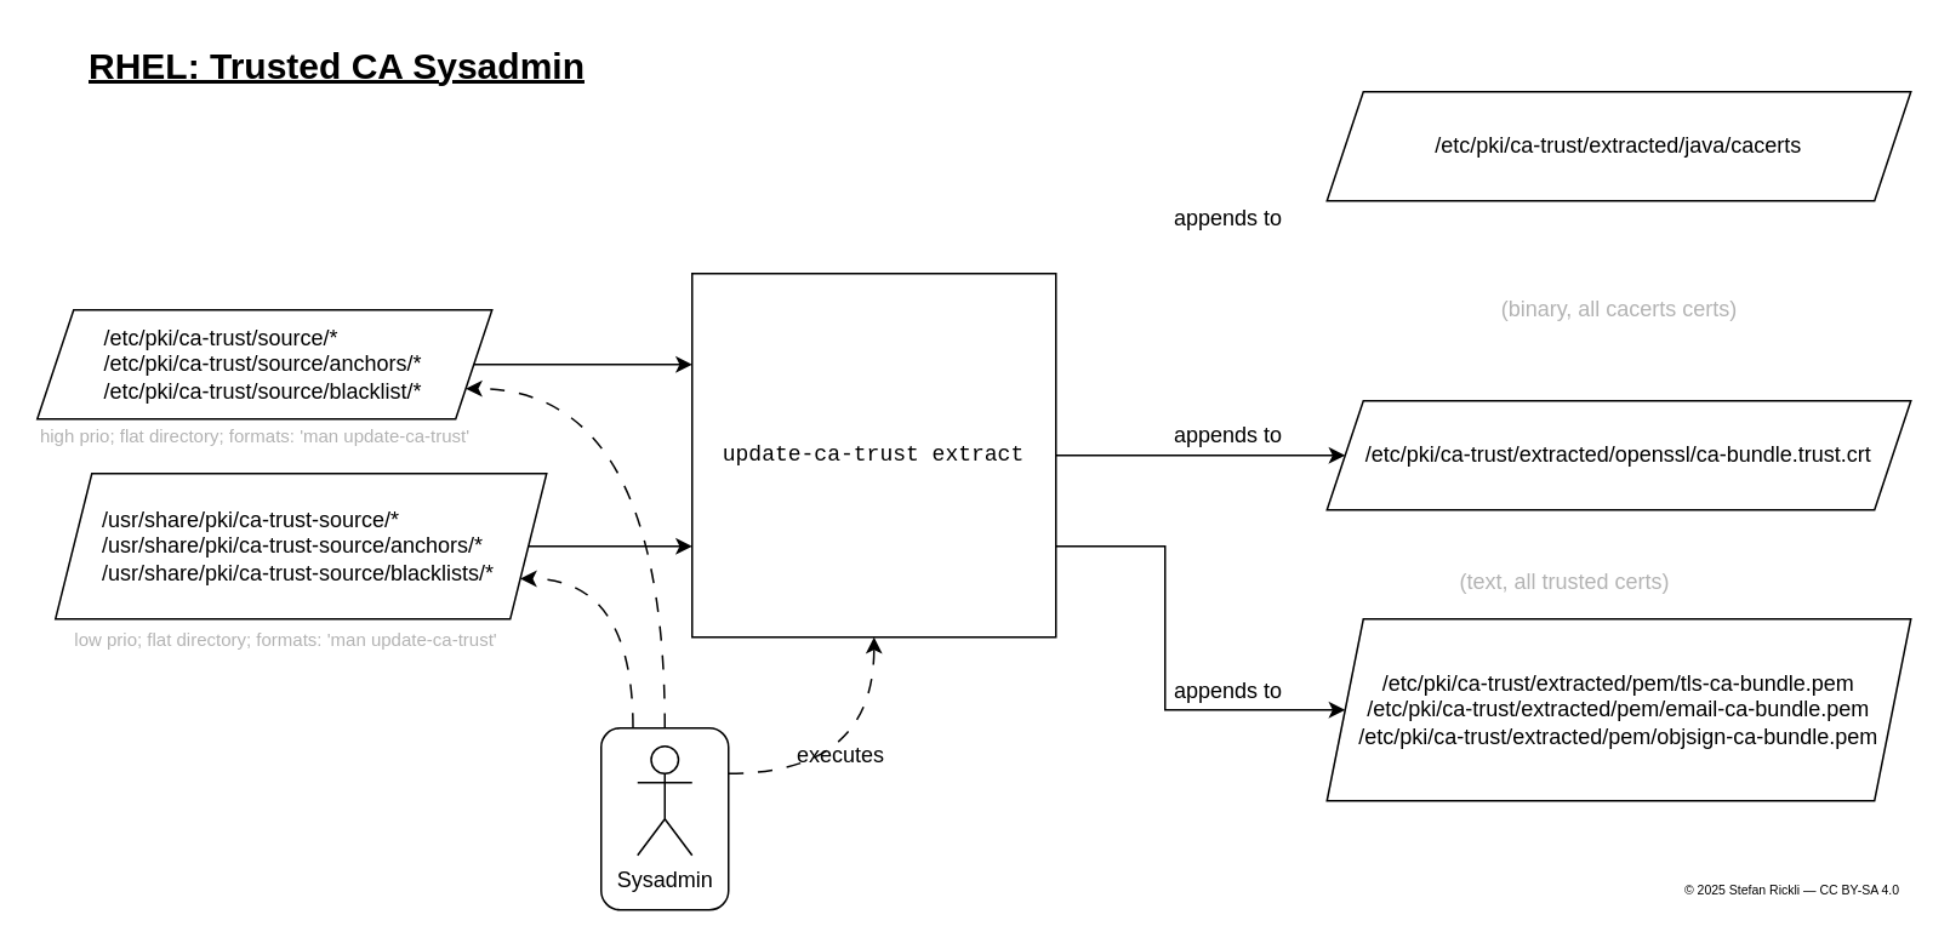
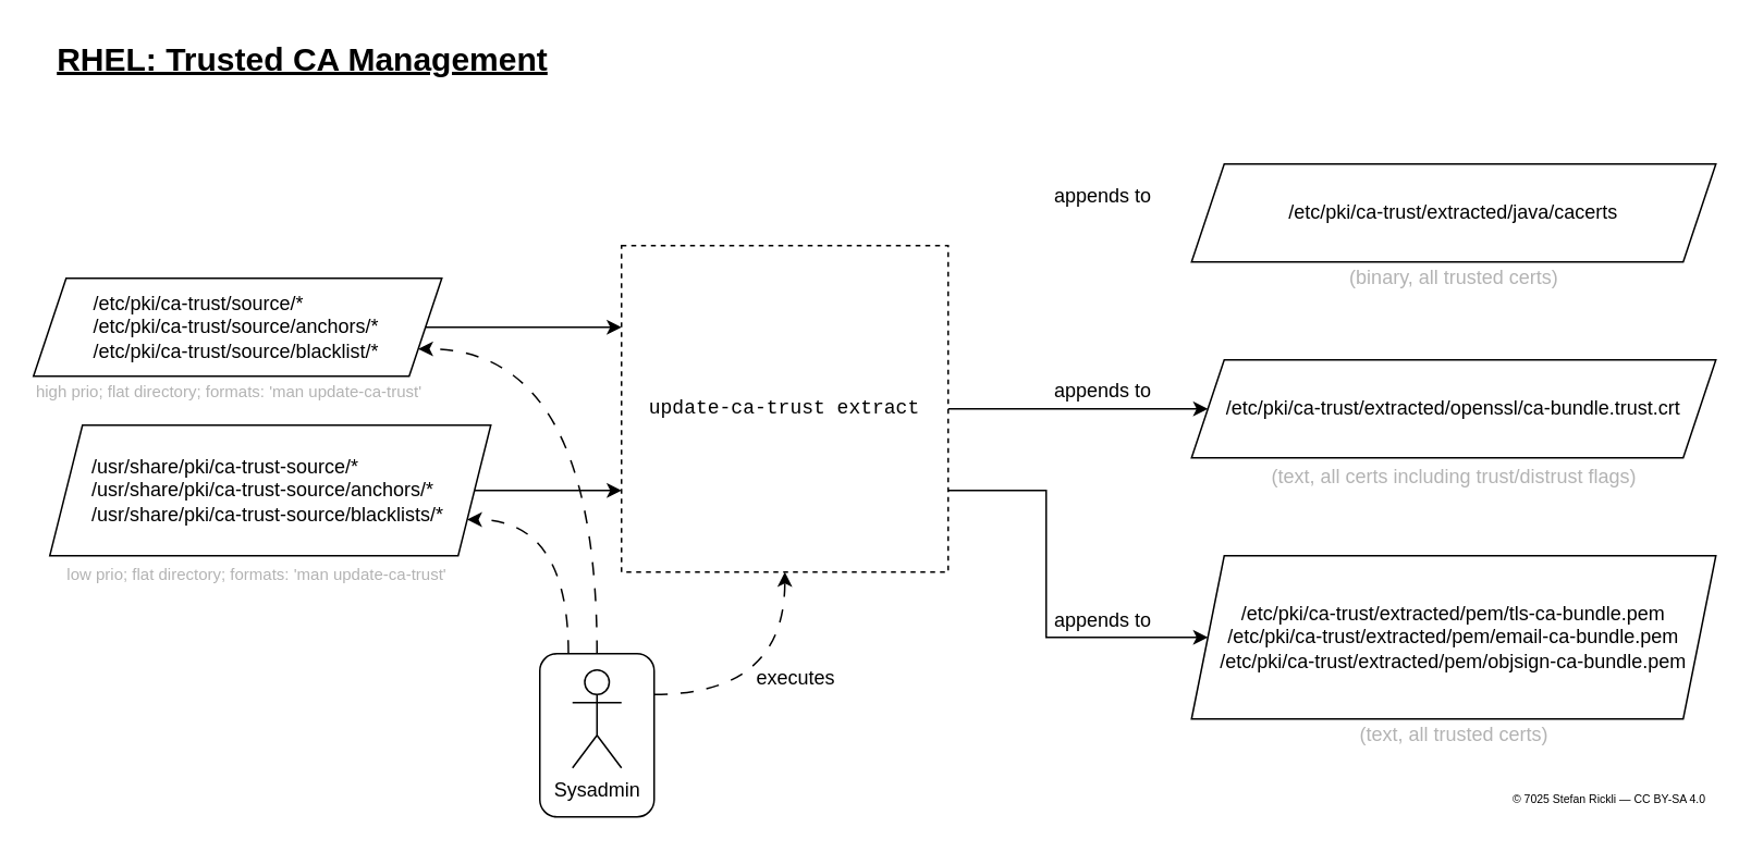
  <mxCell id="0" />
  <mxCell id="1" parent="0" />
  <mxCell id="2" style="edgeStyle=orthogonalEdgeStyle;rounded=0;orthogonalLoop=1;jettySize=auto;html=1;exitX=1;exitY=0.5;exitDx=0;exitDy=0;entryX=0;entryY=0.5;entryDx=0;entryDy=0;" parent="1" source="4" target="10" edge="1"><mxGeometry relative="1" as="geometry" /></mxCell>
  <mxCell id="3" style="edgeStyle=orthogonalEdgeStyle;rounded=0;orthogonalLoop=1;jettySize=auto;html=1;exitX=1;exitY=0.75;exitDx=0;exitDy=0;entryX=0;entryY=0.5;entryDx=0;entryDy=0;" parent="1" source="4" target="11" edge="1"><mxGeometry relative="1" as="geometry"><Array as="points"><mxPoint x="640" y="300" /><mxPoint x="640" y="390" /></Array></mxGeometry></mxCell>
- <mxCell id="4" value="update-ca-trust extract" style="rounded=0;whiteSpace=wrap;html=1;fontFamily=Courier New;" parent="1" vertex="1"><mxGeometry x="380" y="150" width="200" height="200" as="geometry" /></mxCell>
+ <mxCell id="4" value="update-ca-trust extract" style="rounded=0;whiteSpace=wrap;html=1;fontFamily=Courier New;dashed=1;" parent="1" vertex="1"><mxGeometry x="380" y="150" width="200" height="200" as="geometry" /></mxCell>
  <mxCell id="5" style="edgeStyle=orthogonalEdgeStyle;rounded=0;orthogonalLoop=1;jettySize=auto;html=1;exitX=1;exitY=0.5;exitDx=0;exitDy=0;entryX=0;entryY=0.25;entryDx=0;entryDy=0;" parent="1" source="6" target="4" edge="1"><mxGeometry relative="1" as="geometry" /></mxCell>
  <mxCell id="6" value="&lt;div&gt;/etc/pki/ca-trust/source/*&lt;/div&gt;/etc/pki/ca-trust/source/anchors/*&lt;div&gt;/etc/pki/ca-trust/source/blacklist/*&lt;/div&gt;" style="shape=parallelogram;perimeter=parallelogramPerimeter;whiteSpace=wrap;html=1;fixedSize=1;align=left;spacingLeft=35;" parent="1" vertex="1"><mxGeometry x="20" y="170" width="250" height="60" as="geometry" /></mxCell>
  <mxCell id="7" style="edgeStyle=orthogonalEdgeStyle;rounded=0;orthogonalLoop=1;jettySize=auto;html=1;exitX=1;exitY=0.5;exitDx=0;exitDy=0;entryX=0;entryY=0.75;entryDx=0;entryDy=0;" parent="1" source="8" target="4" edge="1"><mxGeometry relative="1" as="geometry" /></mxCell>
  <mxCell id="8" value="/usr/share/pki/ca-trust-source/*&lt;div&gt;/usr/share/pki/ca-trust-source/anchors/*&lt;/div&gt;&lt;div&gt;/usr/share/pki/ca-trust-source/blacklists/*&lt;/div&gt;" style="shape=parallelogram;perimeter=parallelogramPerimeter;whiteSpace=wrap;html=1;fixedSize=1;align=left;labelPosition=center;verticalLabelPosition=middle;verticalAlign=middle;spacingLeft=24;" parent="1" vertex="1"><mxGeometry x="30" y="260" width="270" height="80" as="geometry" /></mxCell>
- <mxCell id="9" value="/etc/pki/ca-trust/extracted/java/cacerts" style="shape=parallelogram;perimeter=parallelogramPerimeter;whiteSpace=wrap;html=1;fixedSize=1;" parent="1" vertex="1"><mxGeometry x="729" y="50" width="321" height="60" as="geometry" /></mxCell>
+ <mxCell id="9" value="/etc/pki/ca-trust/extracted/java/cacerts" style="shape=parallelogram;perimeter=parallelogramPerimeter;whiteSpace=wrap;html=1;fixedSize=1;" parent="1" vertex="1"><mxGeometry x="729" y="100" width="321" height="60" as="geometry" /></mxCell>
  <mxCell id="10" value="/etc/pki/ca-trust/extracted/openssl/ca-bundle.trust.crt" style="shape=parallelogram;perimeter=parallelogramPerimeter;whiteSpace=wrap;html=1;fixedSize=1;" parent="1" vertex="1"><mxGeometry x="729" y="220" width="321" height="60" as="geometry" /></mxCell>
  <mxCell id="11" value="/etc/pki/ca-trust/extracted/pem/tls-ca-bundle.pem&lt;div&gt;/etc/pki/ca-trust/extracted/pem/email-ca-bundle.pem&lt;/div&gt;&lt;div&gt;/etc/pki/ca-trust/extracted/pem/objsign-ca-bundle.pem&lt;/div&gt;" style="shape=parallelogram;perimeter=parallelogramPerimeter;whiteSpace=wrap;html=1;fixedSize=1;align=center;" parent="1" vertex="1"><mxGeometry x="729" y="340" width="321" height="100" as="geometry" /></mxCell>
- <mxCell id="12" value="RHEL: Trusted CA Sysadmin" style="text;html=1;whiteSpace=wrap;strokeColor=none;fillColor=none;align=center;verticalAlign=middle;rounded=0;fontSize=20;fontStyle=5;labelBorderColor=none;spacingLeft=0;" parent="1" vertex="1"><mxGeometry x="20" y="20" width="330" height="30" as="geometry" /></mxCell>
+ <mxCell id="12" value="RHEL: Trusted CA Management" style="text;html=1;whiteSpace=wrap;strokeColor=none;fillColor=none;align=center;verticalAlign=middle;rounded=0;fontSize=20;fontStyle=5;labelBorderColor=none;spacingLeft=0;" parent="1" vertex="1"><mxGeometry x="20" y="20" width="330" height="30" as="geometry" /></mxCell>
  <mxCell id="13" value="Sysadmin" style="shape=umlActor;verticalLabelPosition=bottom;verticalAlign=top;html=1;outlineConnect=0;" parent="1" vertex="1"><mxGeometry x="350" y="410" width="30" height="60" as="geometry" /></mxCell>
  <mxCell id="14" style="edgeStyle=orthogonalEdgeStyle;curved=1;rounded=0;orthogonalLoop=1;jettySize=auto;html=1;exitX=0.25;exitY=0;exitDx=0;exitDy=0;entryX=1;entryY=0.75;entryDx=0;entryDy=0;dashed=1;dashPattern=8 8;" parent="1" source="17" target="8" edge="1"><mxGeometry relative="1" as="geometry"><Array as="points"><mxPoint x="347" y="318" /></Array></mxGeometry></mxCell>
  <mxCell id="15" style="edgeStyle=orthogonalEdgeStyle;curved=1;rounded=0;orthogonalLoop=1;jettySize=auto;html=1;exitX=0.5;exitY=0;exitDx=0;exitDy=0;entryX=1;entryY=0.75;entryDx=0;entryDy=0;dashed=1;dashPattern=8 8;" parent="1" source="17" target="6" edge="1"><mxGeometry relative="1" as="geometry"><Array as="points"><mxPoint x="365" y="213" /></Array></mxGeometry></mxCell>
  <mxCell id="16" style="edgeStyle=orthogonalEdgeStyle;curved=1;rounded=0;orthogonalLoop=1;jettySize=auto;html=1;exitX=1;exitY=0.25;exitDx=0;exitDy=0;entryX=0.5;entryY=1;entryDx=0;entryDy=0;dashed=1;dashPattern=8 8;" parent="1" source="17" target="4" edge="1"><mxGeometry relative="1" as="geometry" /></mxCell>
  <mxCell id="17" value="" style="rounded=1;whiteSpace=wrap;html=1;fillColor=none;" parent="1" vertex="1"><mxGeometry x="330" y="400" width="70" height="100" as="geometry" /></mxCell>
  <mxCell id="18" value="high prio; flat directory; formats: 'man update-ca-trust'" style="text;html=1;whiteSpace=wrap;strokeColor=none;fillColor=none;align=center;verticalAlign=middle;rounded=0;rotation=0;fontColor=#B3B3B3;fontSize=10;" parent="1" vertex="1"><mxGeometry x="20" y="228" width="240" height="21" as="geometry" /></mxCell>
  <mxCell id="19" value="low prio; flat directory; formats: 'man update-ca-trust'" style="text;html=1;whiteSpace=wrap;strokeColor=none;fillColor=none;align=center;verticalAlign=middle;rounded=0;rotation=0;fontColor=#B3B3B3;fontSize=10;" parent="1" vertex="1"><mxGeometry x="37" y="340" width="240" height="21" as="geometry" /></mxCell>
  <mxCell id="20" value="appends to" style="text;html=1;whiteSpace=wrap;strokeColor=none;fillColor=none;align=center;verticalAlign=middle;rounded=0;" parent="1" vertex="1"><mxGeometry x="640" y="110" width="70" height="20" as="geometry" /></mxCell>
  <mxCell id="21" value="appends to" style="text;html=1;whiteSpace=wrap;strokeColor=none;fillColor=none;align=center;verticalAlign=middle;rounded=0;" parent="1" vertex="1"><mxGeometry x="640" y="229" width="70" height="20" as="geometry" /></mxCell>
  <mxCell id="22" value="appends to" style="text;html=1;whiteSpace=wrap;strokeColor=none;fillColor=none;align=center;verticalAlign=middle;rounded=0;" parent="1" vertex="1"><mxGeometry x="640" y="370" width="70" height="20" as="geometry" /></mxCell>
- <mxCell id="23" value="executes" style="text;html=1;whiteSpace=wrap;strokeColor=none;fillColor=none;align=center;verticalAlign=middle;rounded=0;" parent="1" vertex="1"><mxGeometry x="432" y="400" width="60" height="30" as="geometry" /></mxCell>
- <mxCell id="24" value="(text, all trusted certs)" style="text;html=1;whiteSpace=wrap;strokeColor=none;fillColor=none;align=center;verticalAlign=middle;rounded=0;fontColor=#B3B3B3;" parent="1" vertex="1"><mxGeometry x="794.5" y="310" width="130" height="20" as="geometry" /></mxCell>
- <mxCell id="26" value="(binary, all cacerts certs)" style="text;html=1;whiteSpace=wrap;strokeColor=none;fillColor=none;align=center;verticalAlign=middle;rounded=0;fontColor=#B3B3B3;" parent="1" vertex="1"><mxGeometry x="819.5" y="160" width="140" height="20" as="geometry" /></mxCell>
- <mxCell id="27" value="© 2025 Stefan Rickli — CC BY-SA 4.0" style="text;html=1;whiteSpace=wrap;strokeColor=none;fillColor=none;align=center;verticalAlign=middle;rounded=0;fontSize=7;" vertex="1" parent="1"><mxGeometry x="920" y="480" width="130" height="20" as="geometry" /></mxCell>
+ <mxCell id="23" value="executes" style="text;html=1;whiteSpace=wrap;strokeColor=none;fillColor=none;align=center;verticalAlign=middle;rounded=0;" parent="1" vertex="1"><mxGeometry x="457" y="400" width="60" height="30" as="geometry" /></mxCell>
+ <mxCell id="24" value="(text, all trusted certs)" style="text;html=1;whiteSpace=wrap;strokeColor=none;fillColor=none;align=center;verticalAlign=middle;rounded=0;fontColor=#B3B3B3;" parent="1" vertex="1"><mxGeometry x="824.5" y="440" width="130" height="20" as="geometry" /></mxCell>
+ <mxCell id="25" value="(text, all certs including trust/distrust flags)" style="text;html=1;whiteSpace=wrap;strokeColor=none;fillColor=none;align=center;verticalAlign=middle;rounded=0;fontColor=#B3B3B3;" parent="1" vertex="1"><mxGeometry x="774.5" y="280" width="230" height="24" as="geometry" /></mxCell>
+ <mxCell id="26" value="(binary, all trusted certs)" style="text;html=1;whiteSpace=wrap;strokeColor=none;fillColor=none;align=center;verticalAlign=middle;rounded=0;fontColor=#B3B3B3;" parent="1" vertex="1"><mxGeometry x="819.5" y="160" width="140" height="20" as="geometry" /></mxCell>
+ <mxCell id="27" value="© 7025 Stefan Rickli — CC BY-SA 4.0" style="text;html=1;whiteSpace=wrap;strokeColor=none;fillColor=none;align=center;verticalAlign=middle;rounded=0;fontSize=7;" vertex="1" parent="1"><mxGeometry x="920" y="480" width="130" height="20" as="geometry" /></mxCell>
